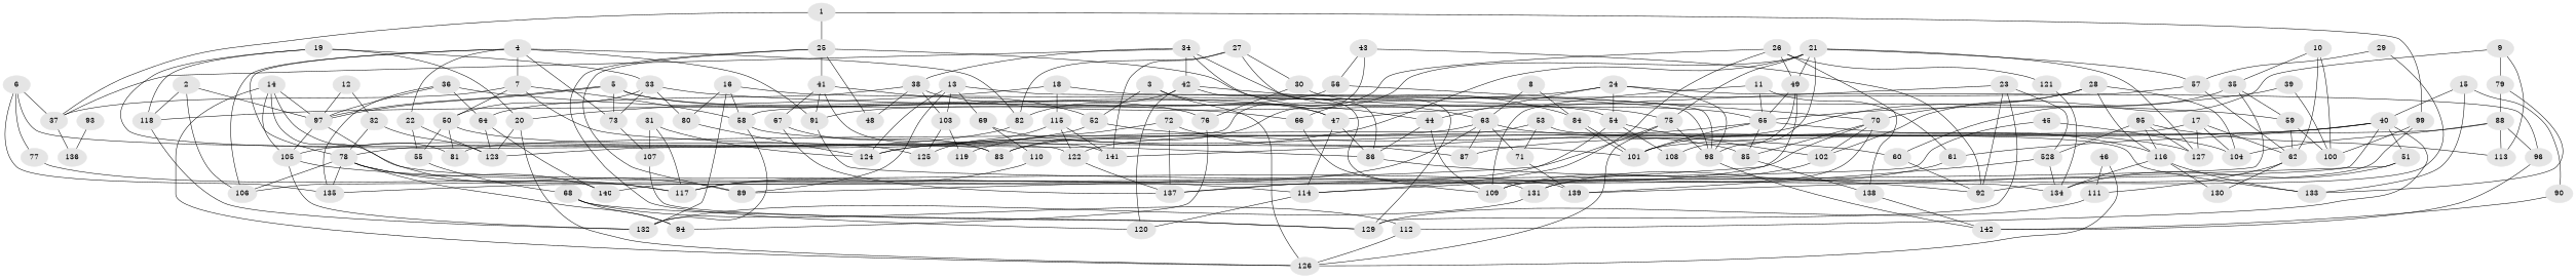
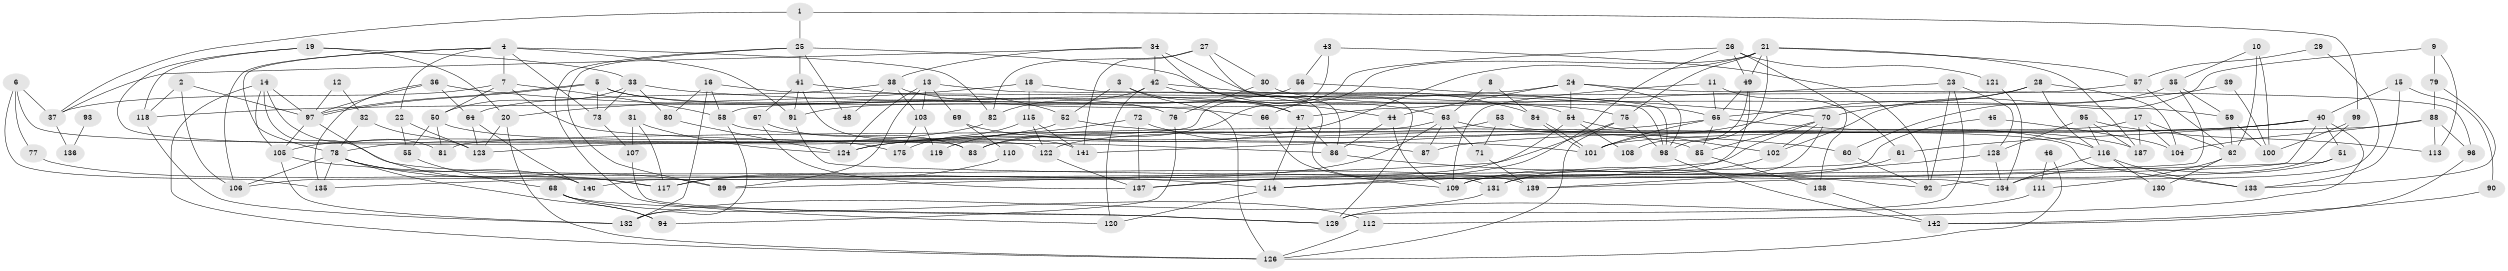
  graph {
    node [color=gray90 style=filled]
    1
    25
    37
    99
    89
    44
    41
    48
    120
    136
    100
    109
    2
    97
    106
    118
    105
    117
    132
    3
    47
    52
    126
    86
    114
    78
    60
    4
    7
    22
    73
    82
    91
    50
    58
    123
    55
    107
    135
    140
    94
    134
    5
    76
    6
    77
    122
    137
    81
-   125
+   125 [label=175]
    101
    92
    8
    63
    84
-   127
+   127 [label=187]
    83
    87
    71
    9
    79
    113
    133
    88
    10
    35
    62
    59
    102
    111
    130
    11
    61
    65
    131
    141
    116
    85
    12
    32
    13
    69
    98
    103
    124
    110
    142
    119
    14
    139
    15
    40
    90
    51
    112
    16
    54
    80
    108
    17
    104
    18
    20
    115
    19
    33
    21
    49
    57
    66
    75
    68
    23
-   128 [label=528]
+   128
    129
    24
    96
    67
    26
    121
    138
    27
    30
    28
    70
    29
    31
    34
    38
    42
    64
    36
    39
    43
    56
    45
    46
    93
    53
    72
    95
    1 -- 25
    1 -- 37
    1 -- 99
    25 -- 89
    25 -- 44
    25 -- 41
    25 -- 48
    25 -- 120
    37 -- 136
    99 -- 100
    99 -- 109
    44 -- 109
    44 -- 86
    41 -- 52
    41 -- 91
    41 -- 141
    41 -- 67
    2 -- 97
    2 -- 106
    2 -- 118
    97 -- 105
    97 -- 117
    118 -- 132
    105 -- 132
    105 -- 114
    3 -- 47
    3 -- 52
    3 -- 126
    47 -- 86
    47 -- 114
    52 -- 78
    52 -- 60
    86 -- 92
    114 -- 120
    78 -- 89
    78 -- 106
    78 -- 135
    78 -- 140
    78 -- 94
    60 -- 92
    4 -- 106
    4 -- 78
    4 -- 7
    4 -- 22
    4 -- 73
    4 -- 82
    4 -- 91
    7 -- 37
    7 -- 86
    7 -- 50
    7 -- 58
    22 -- 123
    22 -- 55
    73 -- 107
    82 -- 105
    91 -- 134
    50 -- 55
    50 -- 81
    50 -- 125
    58 -- 132
    58 -- 101
    55 -- 68
    107 -- 129
    5 -- 97
    5 -- 97
    5 -- 47
    5 -- 73
    5 -- 76
    76 -- 94
    6 -- 37
    6 -- 135
    6 -- 77
    6 -- 122
    77 -- 117
    122 -- 137
    8 -- 63
    8 -- 84
    63 -- 117
    63 -- 127
    63 -- 83
    63 -- 87
    63 -- 71
    84 -- 101
    84 -- 101
    71 -- 139
    9 -- 60
    9 -- 79
    9 -- 113
    79 -- 133
    79 -- 88
    88 -- 101
    88 -- 113
    88 -- 104
    88 -- 96
    10 -- 100
    10 -- 35
    10 -- 62
    35 -- 140
    35 -- 59
    35 -- 102
    62 -- 111
    62 -- 130
    59 -- 100
    59 -- 62
    102 -- 109
    111 -- 129
    11 -- 109
    11 -- 61
    11 -- 65
    61 -- 131
    65 -- 101
    65 -- 141
    65 -- 116
    65 -- 85
    131 -- 132
    116 -- 134
    116 -- 133
    116 -- 130
    85 -- 138
    12 -- 97
    12 -- 32
    32 -- 78
    32 -- 123
    13 -- 89
    13 -- 69
    13 -- 98
    13 -- 103
    13 -- 124
    69 -- 85
    69 -- 110
    98 -- 142
    103 -- 125
    103 -- 119
    110 -- 117
    14 -- 97
    14 -- 105
    14 -- 126
    14 -- 81
    14 -- 139
    15 -- 133
    15 -- 40
    15 -- 90
    40 -- 135
    40 -- 87
    40 -- 61
    40 -- 124
    40 -- 51
    40 -- 112
    90 -- 142
    51 -- 134
    51 -- 139
    112 -- 126
    16 -- 132
    16 -- 58
    16 -- 54
    16 -- 80
    54 -- 137
    54 -- 102
    54 -- 108
    80 -- 124
    17 -- 81
    17 -- 127
    17 -- 62
    17 -- 104
    18 -- 98
    18 -- 20
    18 -- 115
    20 -- 126
    20 -- 123
    115 -- 122
    115 -- 125
    115 -- 141
    19 -- 118
    19 -- 83
    19 -- 20
    19 -- 33
    33 -- 73
    33 -- 50
    33 -- 59
    33 -- 80
    21 -- 127
    21 -- 98
    21 -- 124
    21 -- 49
    21 -- 57
    21 -- 66
    21 -- 75
    49 -- 114
    49 -- 65
    49 -- 108
    57 -- 58
    57 -- 62
    66 -- 109
    75 -- 89
    75 -- 126
    75 -- 98
    68 -- 94
    68 -- 112
    68 -- 129
    23 -- 47
    23 -- 92
    23 -- 128
    23 -- 129
    128 -- 134
    128 -- 139
    24 -- 44
    24 -- 118
    24 -- 98
    24 -- 54
    24 -- 96
    96 -- 142
    67 -- 137
    67 -- 83
    26 -- 114
    26 -- 83
    26 -- 49
    26 -- 121
    26 -- 138
    121 -- 134
    138 -- 142
    27 -- 82
    27 -- 141
    27 -- 129
    27 -- 30
    30 -- 76
    30 -- 65
    28 -- 101
    28 -- 116
    28 -- 104
    28 -- 70
    70 -- 137
    70 -- 102
    70 -- 131
    70 -- 85
    29 -- 92
    29 -- 57
    31 -- 117
    31 -- 107
    31 -- 124
    34 -- 37
    34 -- 86
    34 -- 63
    34 -- 38
    34 -- 42
    38 -- 48
    38 -- 103
    38 -- 75
    38 -- 64
    42 -- 120
    42 -- 82
    42 -- 84
    42 -- 131
    64 -- 123
    64 -- 140
    36 -- 97
    36 -- 135
    36 -- 66
    36 -- 64
    39 -- 100
    39 -- 65
    43 -- 123
    43 -- 92
    43 -- 56
    56 -- 91
    56 -- 70
    45 -- 106
    45 -- 104
    46 -- 126
    46 -- 111
    93 -- 136
    53 -- 122
    53 -- 71
    53 -- 133
    72 -- 137
    72 -- 87
    72 -- 119
    95 -- 127
    95 -- 113
    95 -- 116
    95 -- 128
  }
